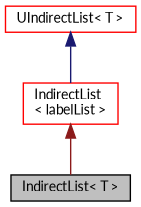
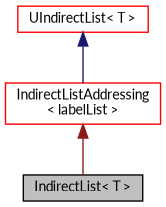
  digraph {
    fontname=Lato
    node [color=red fontname=Lato fontsize=10 shape=record]
    edge [dir=back fontname=Lato fontsize=10 labelfontname=Helvetica labelfontsize=10 style=solid]
    n1 [color=black fillcolor=grey75 fontcolor=black height=0.2 label="IndirectList\< T \>" style=filled width=0.4]
-   n2 [height=0.2 label="IndirectList\l\< labelList \>" width=0.4]
+   n2 [height=0.2 label="IndirectListAddressing\l\< labelList \>" width=0.4]
    n3 [height=0.2 label="UIndirectList\< T \>" width=0.4]
    n2 -> n1 [color=firebrick4]
    n3 -> n2 [color=midnightblue]
  }
